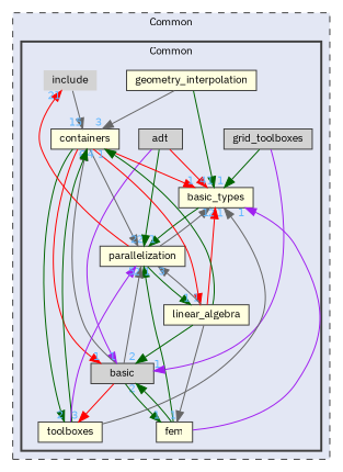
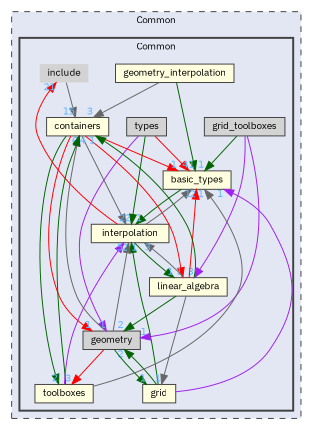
  digraph {
    compound=true
    fontname="IBM Plex Sans"
    node [fillcolor=lightyellow fontname="IBM Plex Sans" fontsize=10 shape=box style=filled color=grey25]
    edge [color=darkgreen fontcolor=steelblue1 fontname="IBM Plex Sans" fontsize=10 headlabel=1 labeldistance=1.5 labelfontname=Helvetica labelfontsize=10]
    n1 [fillcolor=lightgrey height=0.2 label=include shape=plaintext width=0.4 color=""]
-   n2 [fillcolor=lightgrey height=0.2 label=adt width=0.4]
+   n2 [fillcolor=lightgrey height=0.2 label=types width=0.4]
    n3 [height=0.2 label=basic_types width=0.4]
    n4 [height=0.2 label=containers width=0.4]
-   n5 [height=0.2 label=fem width=0.4]
-   n6 [fillcolor=lightgrey height=0.2 label=basic width=0.4]
+   n5 [height=0.2 label=grid width=0.4]
+   n6 [fillcolor=lightgrey height=0.2 label=geometry width=0.4]
    n7 [fillcolor=lightgrey height=0.2 label=grid_toolboxes width=0.4]
    n8 [height=0.2 label=geometry_interpolation width=0.4]
    n9 [height=0.2 label=linear_algebra width=0.4]
-   n10 [height=0.2 label=parallelization width=0.4]
+   n10 [height=0.2 label=interpolation width=0.4]
    n11 [height=0.2 label=toolboxes width=0.4]
    subgraph cluster_1 {
      bgcolor="#e3e7f4"
      fontsize=10
      label=Common
      pencolor=grey25
      style="filled,dashed"
      subgraph cluster_2 {
        bgcolor="#e3e7f4"
        fontsize=10
        label=Common
        pencolor=grey25
        style="filled,bold"
        n1
        n2
        n3
        n4
        n5
        n6
        n7
        n8
        n9
        n10
        n11
      }
    }
    n1 -> n4 [color=gray40 headlabel=15]
    n2 -> n3 [color=red headlabel=4]
    n2 -> n6 [color=purple]
    n2 -> n10 [headlabel=2]
    n3 -> n10
    n4 -> n3 [color=red]
    n4 -> n6 [color=red]
    n4 -> n9 [color=red]
    n4 -> n10 [color=gray40 headlabel=2]
    n4 -> n11 [headlabel=2]
    n5 -> n3 [color=purple]
    n5 -> n6 [headlabel=2]
    n5 -> n10
    n6 -> n4 [color=gray40 headlabel=6]
    n6 -> n5
    n6 -> n10 [color=gray40 headlabel=2]
    n6 -> n11 [color=red headlabel=3]
    n7 -> n3
    n7 -> n6 [color=purple]
+   n7 -> n9 [color=purple headlabel=3]
    n8 -> n3
    n8 -> n4 [color=gray40 headlabel=3]
    n9 -> n3 [color=red headlabel=2]
    n9 -> n4
    n9 -> n5 [color=gray40]
    n9 -> n6 [headlabel=2]
    n9 -> n10 [color=gray40 headlabel=3]
    n10 -> n1 [color=red headlabel=21]
    n10 -> n3 [color=gray40]
    n10 -> n9
    n11 -> n3 [color=gray40]
    n11 -> n4 [headlabel=4]
    n11 -> n10 [color=purple headlabel=5]
  }
